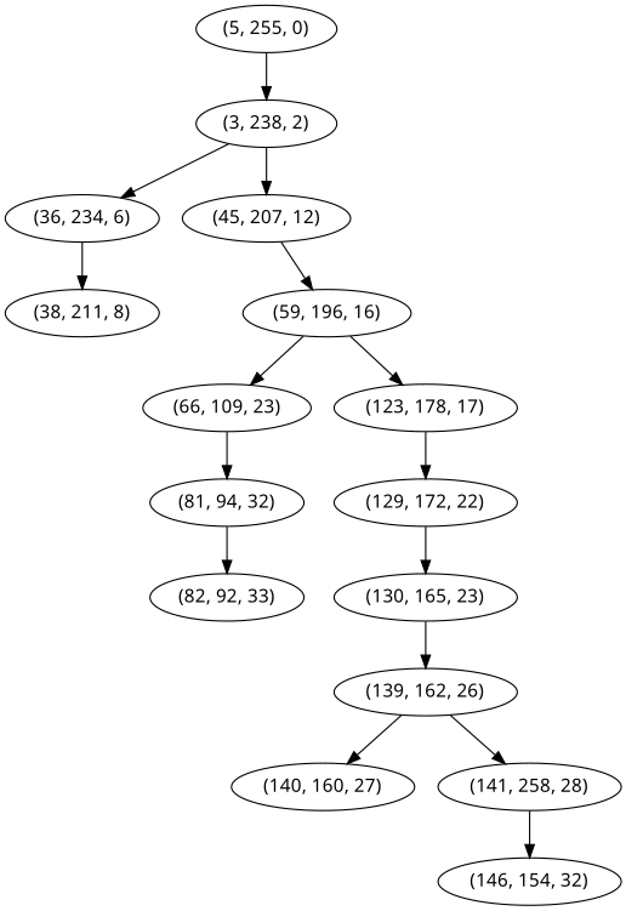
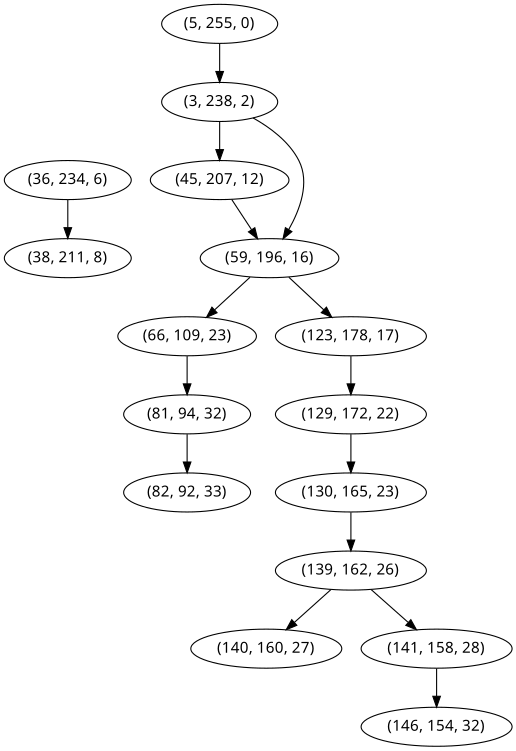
  digraph {
    fontname="Noto Sans"
    node [fontname="Noto Sans"]
    edge [fontname="Noto Sans"]
    n1 [label="(5, 255, 0)"]
    "(3, 238, 2)"
    "(36, 234, 6)"
    "(45, 207, 12)"
    "(38, 211, 8)"
    "(59, 196, 16)"
    "(66, 109, 23)"
    n8 [label="(123, 178, 17)"]
    "(81, 94, 32)"
    "(129, 172, 22)"
    "(82, 92, 33)"
    "(130, 165, 23)"
    "(139, 162, 26)"
    "(140, 160, 27)"
-   "(141, 158, 28)" [label="(141, 258, 28)"]
+   "(141, 158, 28)"
    "(146, 154, 32)"
    n1 -> "(3, 238, 2)"
-   "(3, 238, 2)" -> "(36, 234, 6)"
+   "(3, 238, 2)" -> "(59, 196, 16)"
    "(3, 238, 2)" -> "(45, 207, 12)"
    "(36, 234, 6)" -> "(38, 211, 8)"
    "(45, 207, 12)" -> "(59, 196, 16)"
    "(59, 196, 16)" -> "(66, 109, 23)"
    "(59, 196, 16)" -> n8
    "(66, 109, 23)" -> "(81, 94, 32)"
    n8 -> "(129, 172, 22)"
    "(81, 94, 32)" -> "(82, 92, 33)"
    "(129, 172, 22)" -> "(130, 165, 23)"
    "(130, 165, 23)" -> "(139, 162, 26)"
    "(139, 162, 26)" -> "(140, 160, 27)"
    "(139, 162, 26)" -> "(141, 158, 28)"
    "(141, 158, 28)" -> "(146, 154, 32)"
  }
